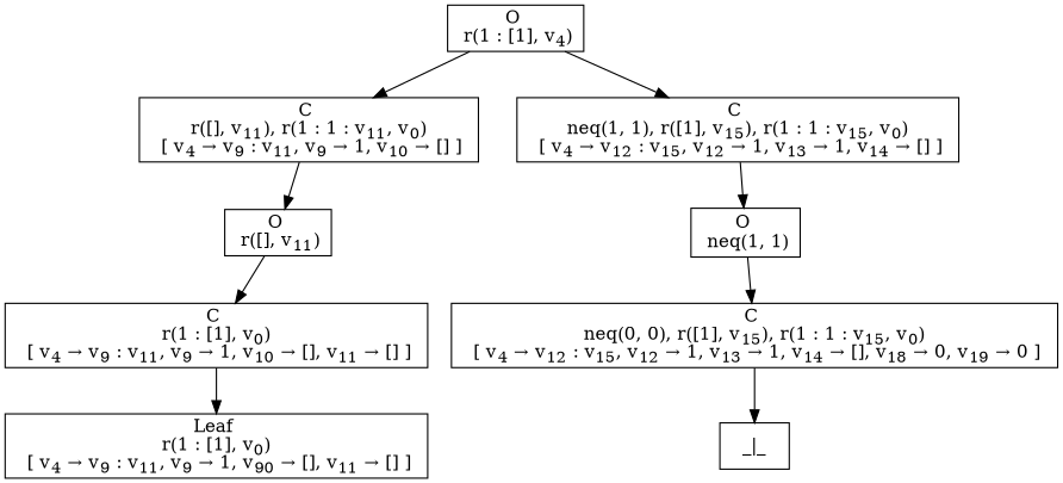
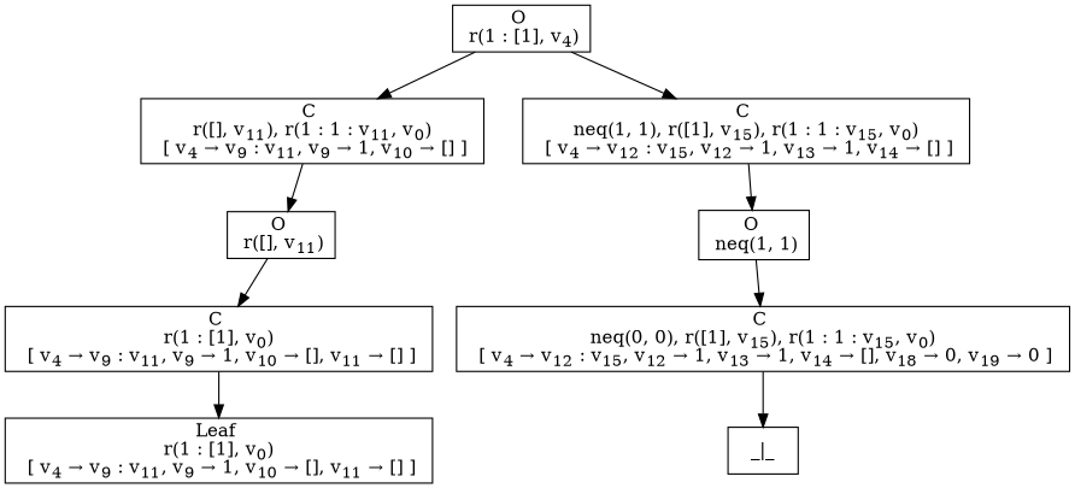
  digraph {
    rankdir=TB
    node [fillcolor=white shape=box style=filled]
    n1 [label=<O <BR/> r(1 : [1], v<SUB>4</SUB>)>]
    n2 [label=<C <BR/> r([], v<SUB>11</SUB>), r(1 : 1 : v<SUB>11</SUB>, v<SUB>0</SUB>) <BR/>  [ v<SUB>4</SUB> &rarr; v<SUB>9</SUB> : v<SUB>11</SUB>, v<SUB>9</SUB> &rarr; 1, v<SUB>10</SUB> &rarr; [] ] >]
    n3 [label=<C <BR/> neq(1, 1), r([1], v<SUB>15</SUB>), r(1 : 1 : v<SUB>15</SUB>, v<SUB>0</SUB>) <BR/>  [ v<SUB>4</SUB> &rarr; v<SUB>12</SUB> : v<SUB>15</SUB>, v<SUB>12</SUB> &rarr; 1, v<SUB>13</SUB> &rarr; 1, v<SUB>14</SUB> &rarr; [] ] >]
    n4 [label=<O <BR/> r([], v<SUB>11</SUB>)>]
    n5 [label=<O <BR/> neq(1, 1)>]
    n6 [label=<C <BR/> r(1 : [1], v<SUB>0</SUB>) <BR/>  [ v<SUB>4</SUB> &rarr; v<SUB>9</SUB> : v<SUB>11</SUB>, v<SUB>9</SUB> &rarr; 1, v<SUB>10</SUB> &rarr; [], v<SUB>11</SUB> &rarr; [] ] >]
-   n7 [label=<Leaf <BR/> r(1 : [1], v<SUB>0</SUB>) <BR/>  [ v<SUB>4</SUB> &rarr; v<SUB>9</SUB> : v<SUB>11</SUB>, v<SUB>9</SUB> &rarr; 1, v<SUB>90</SUB> &rarr; [], v<SUB>11</SUB> &rarr; [] ] >]
+   n7 [label=<Leaf <BR/> r(1 : [1], v<SUB>0</SUB>) <BR/>  [ v<SUB>4</SUB> &rarr; v<SUB>9</SUB> : v<SUB>11</SUB>, v<SUB>9</SUB> &rarr; 1, v<SUB>10</SUB> &rarr; [], v<SUB>11</SUB> &rarr; [] ] >]
    n8 [label=<C <BR/> neq(0, 0), r([1], v<SUB>15</SUB>), r(1 : 1 : v<SUB>15</SUB>, v<SUB>0</SUB>) <BR/>  [ v<SUB>4</SUB> &rarr; v<SUB>12</SUB> : v<SUB>15</SUB>, v<SUB>12</SUB> &rarr; 1, v<SUB>13</SUB> &rarr; 1, v<SUB>14</SUB> &rarr; [], v<SUB>18</SUB> &rarr; 0, v<SUB>19</SUB> &rarr; 0 ] >]
    n9 [label=<_|_>]
    n1 -> n2
    n1 -> n3
    n2 -> n4
    n3 -> n5
    n4 -> n6
    n5 -> n8
    n6 -> n7
    n8 -> n9
  }
